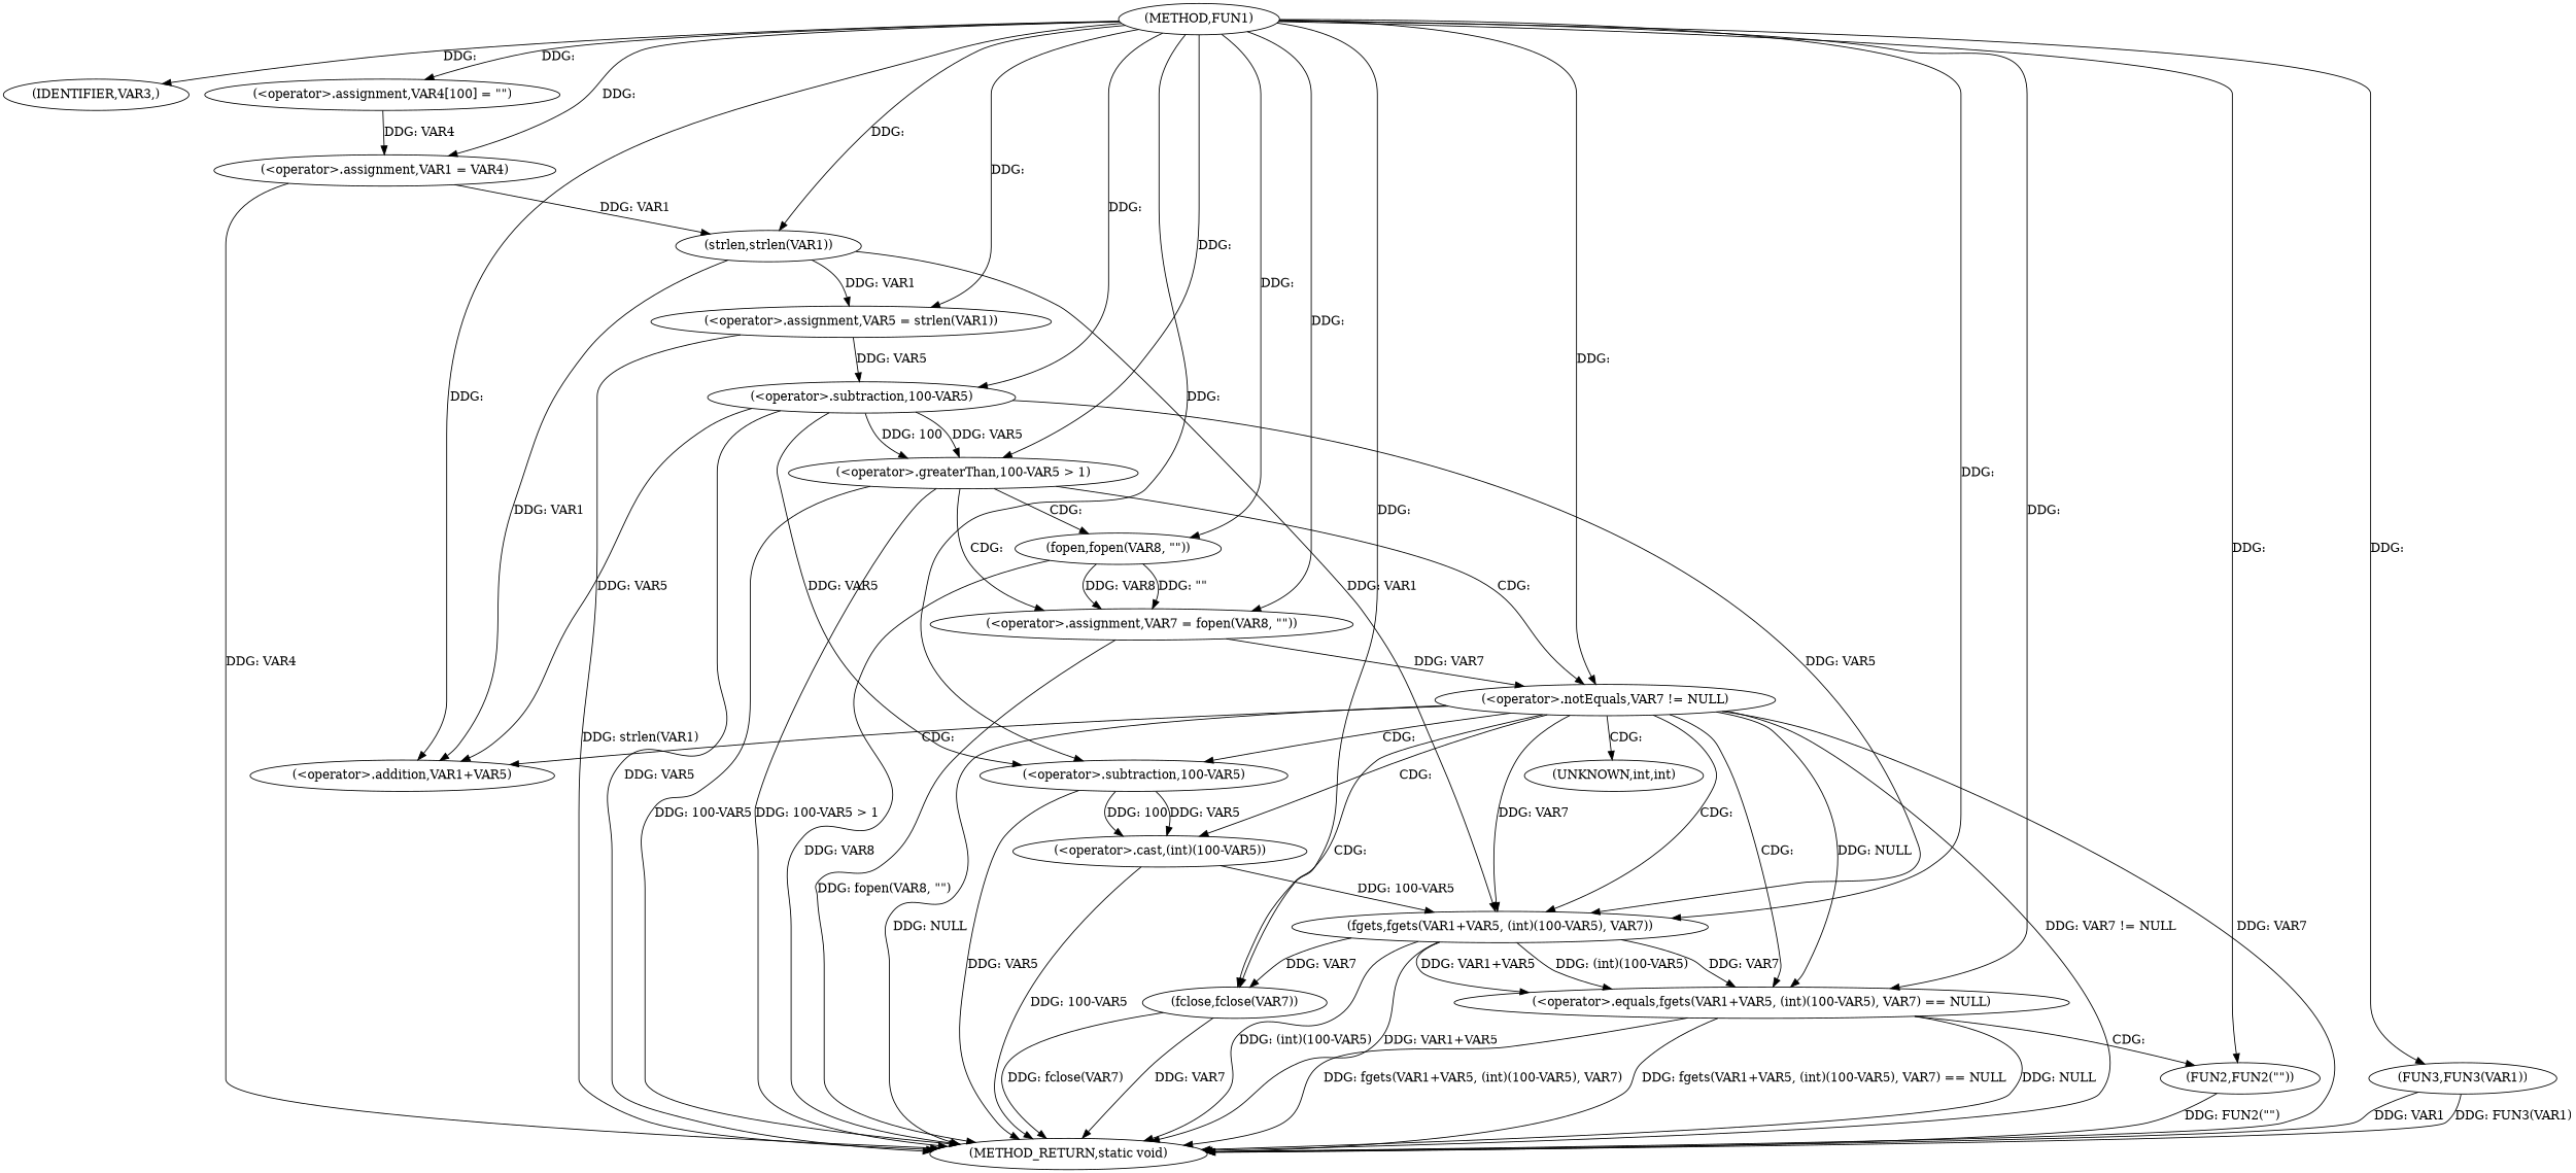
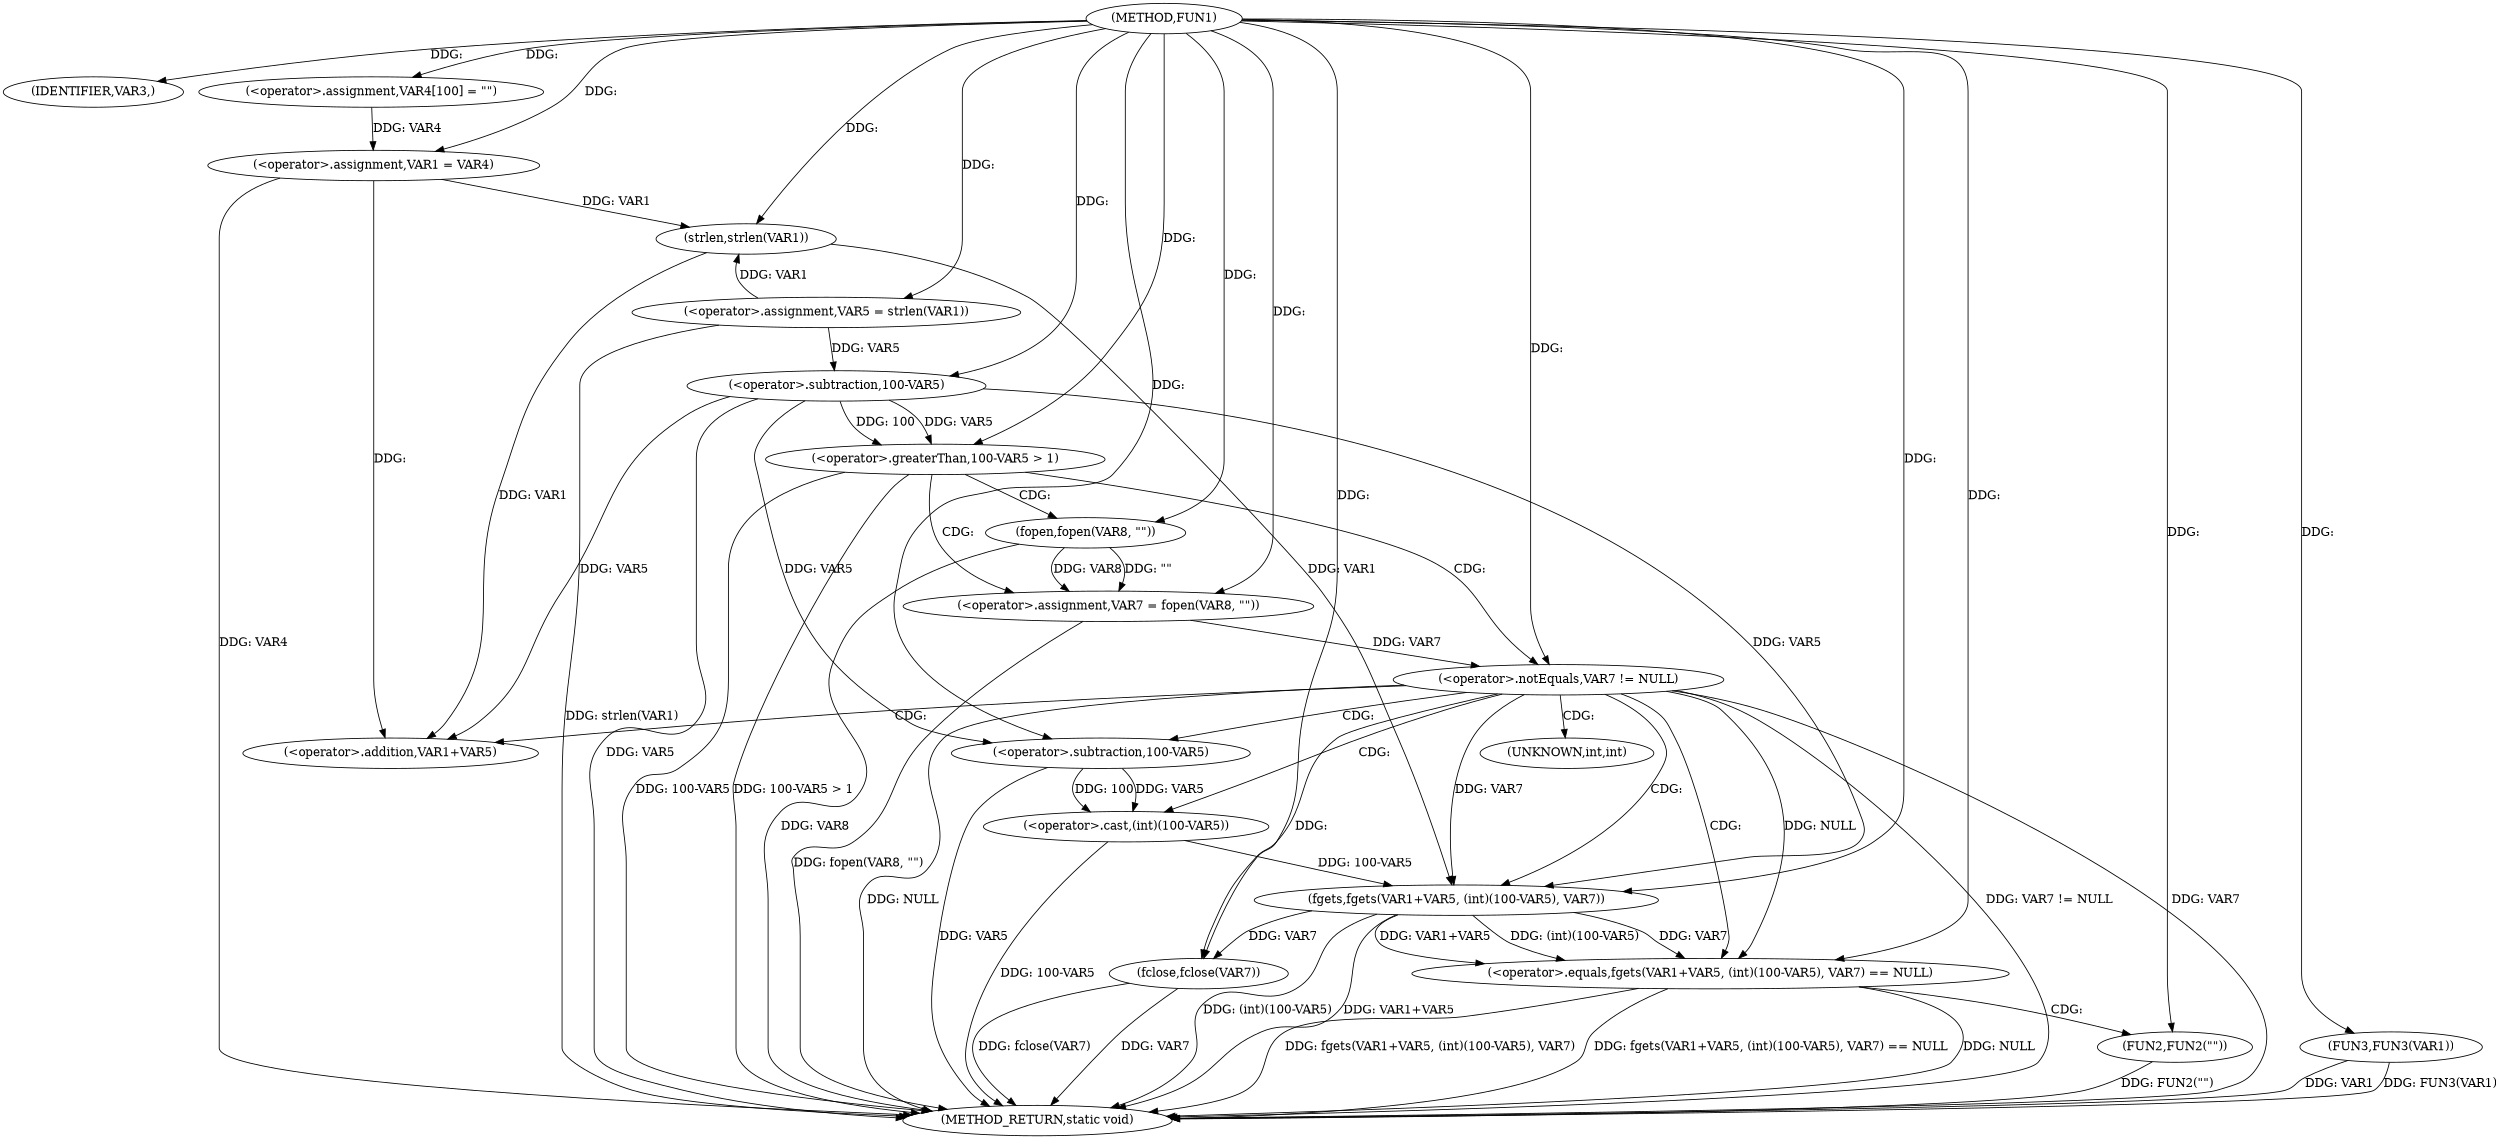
  digraph {
    n1 [label="(METHOD,FUN1)"]
    n2 [label="(IDENTIFIER,VAR3,)"]
    n3 [label="(<operator>.assignment,VAR4[100] = \"\")"]
    n4 [label="(<operator>.assignment,VAR1 = VAR4)"]
    n5 [label="(<operator>.assignment,VAR5 = strlen(VAR1))"]
    n6 [label="(strlen,strlen(VAR1))"]
    n7 [label="(<operator>.greaterThan,100-VAR5 > 1)"]
    n8 [label="(<operator>.subtraction,100-VAR5)"]
    n9 [label="(<operator>.assignment,VAR7 = fopen(VAR8, \"\"))"]
    n10 [label="(fopen,fopen(VAR8, \"\"))"]
    n11 [label="(<operator>.notEquals,VAR7 != NULL)"]
    n12 [label="(<operator>.equals,fgets(VAR1+VAR5, (int)(100-VAR5), VAR7) == NULL)"]
    n13 [label="(fgets,fgets(VAR1+VAR5, (int)(100-VAR5), VAR7))"]
    n14 [label="(<operator>.addition,VAR1+VAR5)"]
    n15 [label="(<operator>.subtraction,100-VAR5)"]
    n16 [label="(FUN2,FUN2(\"\"))"]
    n17 [label="(fclose,fclose(VAR7))"]
    n18 [label="(FUN3,FUN3(VAR1))"]
    n19 [label="(METHOD_RETURN,static void)"]
    n20 [label="(<operator>.cast,(int)(100-VAR5))"]
    n21 [label="(UNKNOWN,int,int)"]
    n1 -> n2 [label="DDG: "]
    n1 -> n3 [label="DDG: "]
    n1 -> n4 [label="DDG: "]
    n1 -> n5 [label="DDG: "]
    n1 -> n6 [label="DDG: "]
    n1 -> n7 [label="DDG: "]
    n1 -> n8 [label="DDG: "]
    n1 -> n9 [label="DDG: "]
    n1 -> n10 [label="DDG: "]
    n1 -> n11 [label="DDG: "]
    n1 -> n12 [label="DDG: "]
    n1 -> n13 [label="DDG: "]
-   n1 -> n14 [label="DDG: "]
+   n4 -> n14 [label="DDG: "]
    n1 -> n15 [label="DDG: "]
    n1 -> n16 [label="DDG: "]
    n1 -> n17 [label="DDG: "]
    n1 -> n18 [label="DDG: "]
    n3 -> n4 [label="DDG: VAR4"]
    n4 -> n6 [label="DDG: VAR1"]
    n4 -> n19 [label="DDG: VAR4"]
    n5 -> n8 [label="DDG: VAR5"]
    n5 -> n19 [label="DDG: strlen(VAR1)"]
-   n6 -> n5 [label="DDG: VAR1"]
+   n5 -> n6 [label="DDG: VAR1"]
    n6 -> n13 [label="DDG: VAR1"]
    n6 -> n14 [label="DDG: VAR1"]
    n7 -> n9 [label="CDG: "]
    n7 -> n10 [label="CDG: "]
    n7 -> n11 [label="CDG: "]
    n7 -> n19 [label="DDG: 100-VAR5 > 1"]
    n7 -> n19 [label="DDG: 100-VAR5"]
    n8 -> n7 [label="DDG: 100"]
    n8 -> n7 [label="DDG: VAR5"]
    n8 -> n13 [label="DDG: VAR5"]
    n8 -> n14 [label="DDG: VAR5"]
    n8 -> n15 [label="DDG: VAR5"]
    n8 -> n19 [label="DDG: VAR5"]
    n9 -> n11 [label="DDG: VAR7"]
    n9 -> n19 [label="DDG: fopen(VAR8, \"\")"]
    n10 -> n9 [label="DDG: VAR8"]
    n10 -> n9 [label="DDG: \"\""]
    n10 -> n19 [label="DDG: VAR8"]
    n11 -> n12 [label="DDG: NULL"]
    n11 -> n12 [label="CDG: "]
    n11 -> n13 [label="DDG: VAR7"]
    n11 -> n13 [label="CDG: "]
    n11 -> n14 [label="CDG: "]
    n11 -> n15 [label="CDG: "]
-   n11 -> n17 [label="CDG: "]
+   n11 -> n17 [label="DDG: "]
    n11 -> n19 [label="DDG: NULL"]
    n11 -> n19 [label="DDG: VAR7 != NULL"]
    n11 -> n19 [label="DDG: VAR7"]
    n11 -> n20 [label="CDG: "]
    n11 -> n21 [label="CDG: "]
    n12 -> n16 [label="CDG: "]
    n12 -> n19 [label="DDG: NULL"]
    n12 -> n19 [label="DDG: fgets(VAR1+VAR5, (int)(100-VAR5), VAR7)"]
    n12 -> n19 [label="DDG: fgets(VAR1+VAR5, (int)(100-VAR5), VAR7) == NULL"]
    n13 -> n12 [label="DDG: VAR1+VAR5"]
    n13 -> n12 [label="DDG: (int)(100-VAR5)"]
    n13 -> n12 [label="DDG: VAR7"]
    n13 -> n17 [label="DDG: VAR7"]
    n13 -> n19 [label="DDG: (int)(100-VAR5)"]
    n13 -> n19 [label="DDG: VAR1+VAR5"]
    n15 -> n19 [label="DDG: VAR5"]
    n15 -> n20 [label="DDG: 100"]
    n15 -> n20 [label="DDG: VAR5"]
    n16 -> n19 [label="DDG: FUN2(\"\")"]
    n17 -> n19 [label="DDG: fclose(VAR7)"]
    n17 -> n19 [label="DDG: VAR7"]
    n18 -> n19 [label="DDG: VAR1"]
    n18 -> n19 [label="DDG: FUN3(VAR1)"]
    n20 -> n13 [label="DDG: 100-VAR5"]
    n20 -> n19 [label="DDG: 100-VAR5"]
  }
